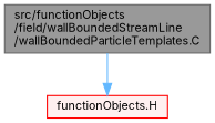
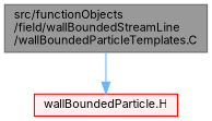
  digraph {
    fontname=Inter
    node [fontname=Inter fontsize=10 shape=box style=filled]
    n1 [color=gray40 fillcolor=grey60 fontcolor=black height=0.2 label="src/functionObjects\l/field/wallBoundedStreamLine\l/wallBoundedParticleTemplates.C" width=0.4]
-   n2 [color=red fillcolor="#FFF0F0" height=0.2 label="functionObjects.H" width=0.4]
+   n2 [color=red fillcolor="#FFF0F0" height=0.2 label="wallBoundedParticle.H" width=0.4]
    n1 -> n2 [color=steelblue1 fontname=Inter fontsize=10 labelfontname=Helvetica labelfontsize=10 style=solid]
  }
